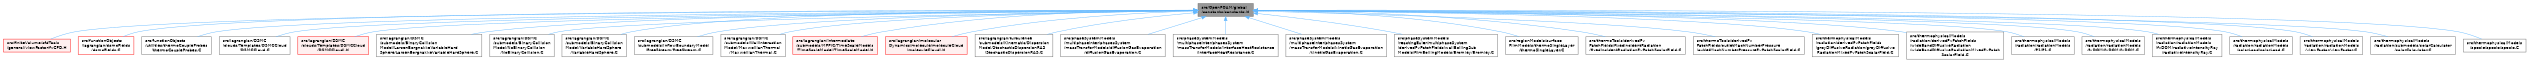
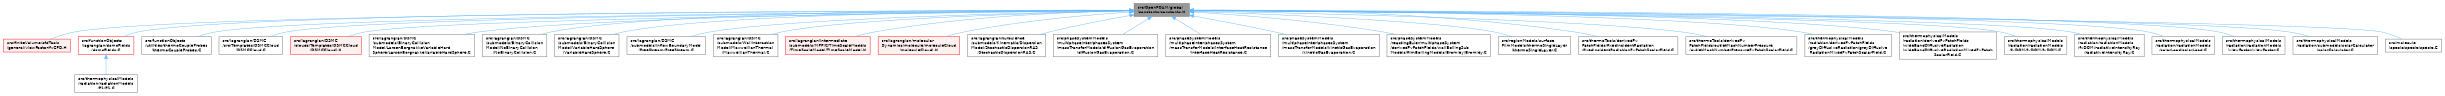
  digraph {
    node [color=grey40 fillcolor=white fontname=Helvetica fontsize=10 shape=box style=filled]
    edge [color=steelblue1 dir=back fontname=Helvetica fontsize=10 labelfontname=Helvetica labelfontsize=10 style=solid]
    n1 [color=gray40 fillcolor=grey60 fontcolor=black height=0.2 label="src/OpenFOAM/global\l/constants/constants.H" width=0.4]
    n2 [color=red fillcolor="#FFF0F0" height=0.2 label="src/finiteVolume/cfdTools\l/general/viewFactor/fvCFD.H" width=0.4]
    n3 [color=red height=0.2 label="src/functionObjects\l/lagrangian/dsmcFields\l/dsmcFields.C" width=0.4]
    n4 [height=0.2 label="src/functionObjects\l/utilities/thermoCoupleProbes\l/thermoCoupleProbes.C" width=0.4]
-   n5 [height=0.2 label="src/lagrangian/DSMC\l/clouds/Templates/DSMCCloud\l/DSMCCloud.C" width=0.4]
+   n5 [height=0.2 label="src/lagrangian/DSMC\l/src/Templates/DSMCCloud\l/DSMCCloud.C" width=0.4]
    n6 [color=red fillcolor="#FFF0F0" height=0.2 label="src/lagrangian/DSMC\l/clouds/Templates/DSMCCloud\l/DSMCCloudI.H" width=0.4]
    n7 [height=0.2 label="src/lagrangian/DSMC\l/submodels/BinaryCollision\lModel/LarsenBorgnakkeVariableHard\lSphere/LarsenBorgnakkeVariableHardSphere.C" width=0.4]
    n8 [height=0.2 label="src/lagrangian/DSMC\l/submodels/BinaryCollision\lModel/NoBinaryCollision\l/NoBinaryCollision.C" width=0.4]
    n9 [height=0.2 label="src/lagrangian/DSMC\l/submodels/BinaryCollision\lModel/VariableHardSphere\l/VariableHardSphere.C" width=0.4]
    n10 [height=0.2 label="src/lagrangian/DSMC\l/submodels/InflowBoundaryModel\l/FreeStream/FreeStream.C" width=0.4]
    n11 [height=0.2 label="src/lagrangian/DSMC\l/submodels/WallInteraction\lModel/MaxwellianThermal\l/MaxwellianThermal.C" width=0.4]
    n12 [color=red fillcolor="#FFF0F0" height=0.2 label="src/lagrangian/intermediate\l/submodels/MPPIC/TimeScaleModels\l/TimeScaleModel/TimeScaleModel.H" width=0.4]
    n13 [color=red fillcolor="#FFF0F0" height=0.2 label="src/lagrangian/molecular\lDynamics/molecule/moleculeCloud\l/moleculeCloudI.H" width=0.4]
    n14 [height=0.2 label="src/lagrangian/turbulence\l/submodels/Kinematic/Dispersion\lModel/StochasticDispersionRAS\l/StochasticDispersionRAS.C" width=0.4]
    n15 [height=0.2 label="src/phaseSystemModels\l/multiphaseInter/phasesSystem\l/massTransferModels/diffusionGasEvaporation\l/diffusionGasEvaporation.C" width=0.4]
    n16 [height=0.2 label="src/phaseSystemModels\l/multiphaseInter/phasesSystem\l/massTransferModels/interfaceHeatResistance\l/interfaceHeatResistance.C" width=0.4]
    n17 [height=0.2 label="src/phaseSystemModels\l/multiphaseInter/phasesSystem\l/massTransferModels/kineticGasEvaporation\l/kineticGasEvaporation.C" width=0.4]
    n18 [height=0.2 label="src/phaseSystemModels\l/reactingEuler/multiphaseSystem\l/derivedFvPatchFields/wallBoilingSub\lModels/filmBoilingModels/Bromley/Bromley.C" width=0.4]
    n19 [height=0.2 label="src/regionModels/surface\lFilmModels/thermoSingleLayer\l/thermoSingleLayer.C" width=0.4]
    n20 [height=0.2 label="src/thermoTools/derivedFv\lPatchFields/fixedIncidentRadiation\l/fixedIncidentRadiationFvPatchScalarField.C" width=0.4]
    n21 [height=0.2 label="src/thermoTools/derivedFv\lPatchFields/outletMachNumberPressure\l/outletMachNumberPressureFvPatchScalarField.C" width=0.4]
    n22 [height=0.2 label="src/thermophysicalModels\l/radiation/derivedFvPatchFields\l/greyDiffusiveRadiation/greyDiffusive\lRadiationMixedFvPatchScalarField.C" width=0.4]
    n23 [height=0.2 label="src/thermophysicalModels\l/radiation/derivedFvPatchFields\l/wideBandDiffusiveRadiation\l/wideBandDiffusiveRadiationMixedFvPatch\lScalarField.C" width=0.4]
    n24 [height=0.2 label="src/thermophysicalModels\l/radiation/radiationModels\l/P1/P1.C" width=0.4]
    n25 [height=0.2 label="src/thermophysicalModels\l/radiation/radiationModels\l/fvDOM/fvDOM/fvDOM.C" width=0.4]
    n26 [height=0.2 label="src/thermophysicalModels\l/radiation/radiationModels\l/fvDOM/radiativeIntensityRay\l/radiativeIntensityRay.C" width=0.4]
    n27 [height=0.2 label="src/thermophysicalModels\l/radiation/radiationModels\l/solarLoad/solarLoad.C" width=0.4]
    n28 [height=0.2 label="src/thermophysicalModels\l/radiation/radiationModels\l/viewFactor/viewFactor.C" width=0.4]
    n29 [height=0.2 label="src/thermophysicalModels\l/radiation/submodels/solarCalculator\l/solarCalculator.C" width=0.4]
-   n30 [height=0.2 label="src/thermophysicalModels\l/specie/specie/specie.C" width=0.4]
+   n30 [height=0.2 label="src/molecule\l/specie/specie/specie.C" width=0.4]
    n1 -> n2
    n1 -> n3
    n1 -> n4
    n1 -> n5
    n1 -> n6
    n1 -> n7
    n1 -> n8
    n1 -> n9
    n1 -> n10
    n1 -> n11
    n1 -> n12
    n1 -> n13
    n1 -> n14
    n1 -> n15
    n1 -> n16
    n1 -> n17
    n1 -> n18
    n1 -> n19
    n1 -> n20
    n1 -> n21
    n1 -> n22
    n1 -> n23
-   n1 -> n24
+   n3 -> n24
    n1 -> n25
    n1 -> n26
    n1 -> n27
    n1 -> n28
    n1 -> n29
    n1 -> n30
  }
